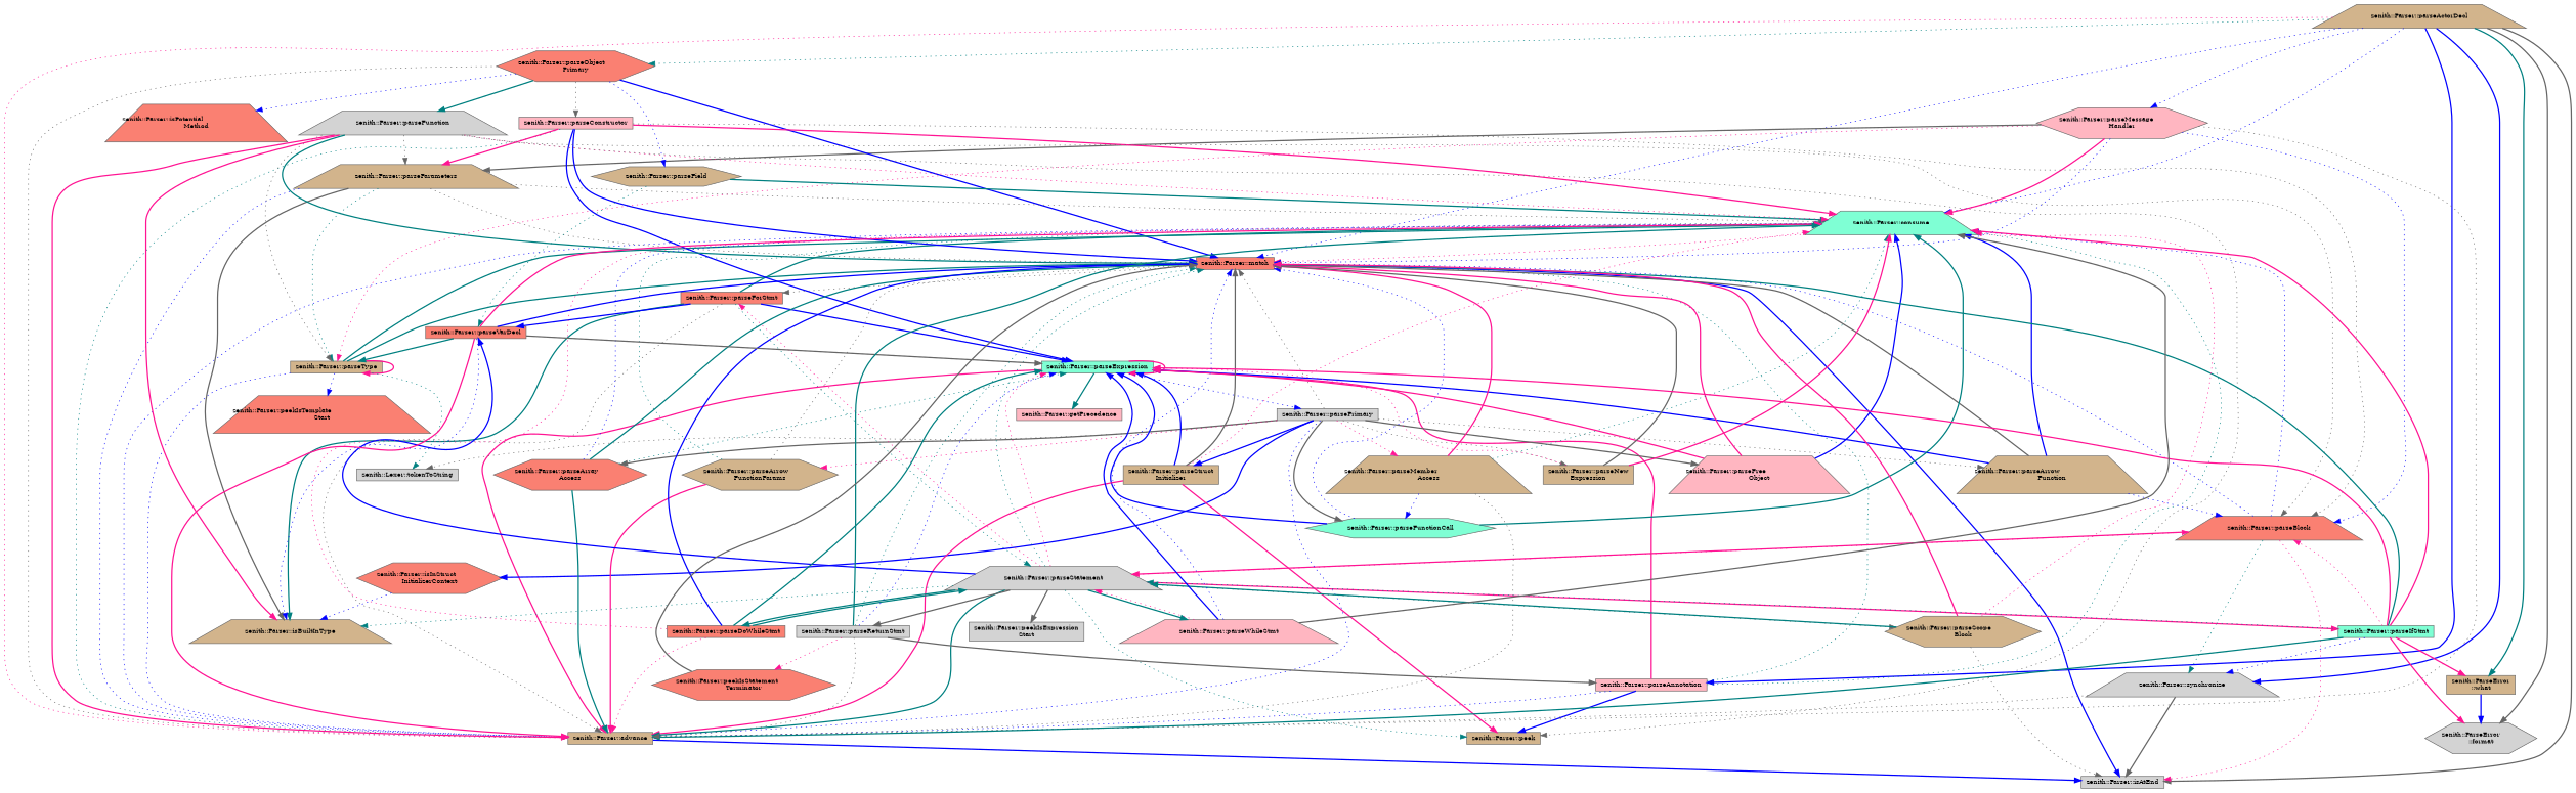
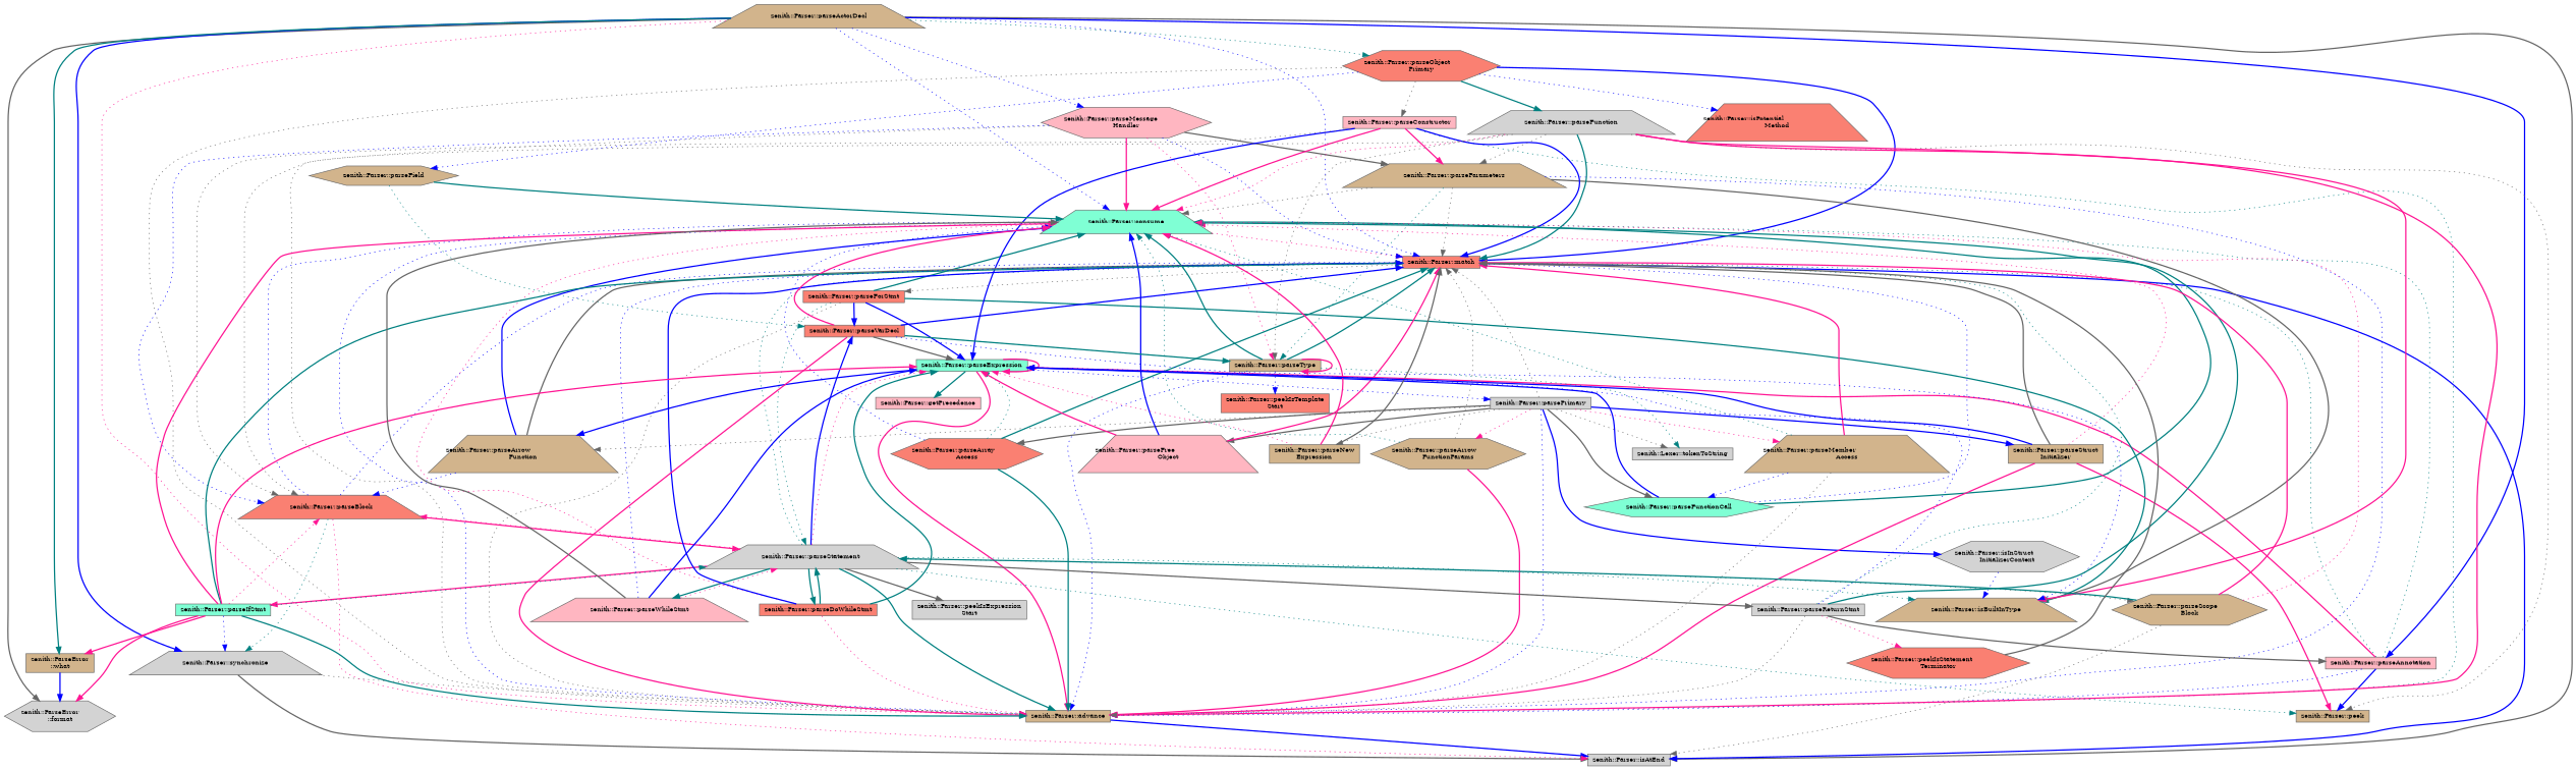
  digraph {
    fontname="DejaVu Serif"
    rankdir=TB
    node [color=grey40 fillcolor=tan fontname="DejaVu Serif" fontsize=10 shape=box style=filled]
    edge [color=blue fontname="DejaVu Serif" fontsize=10 labelfontname=Helvetica labelfontsize=10 style=bold]
    n1 [color=gray40 fontcolor=black height=0.2 label="zenith::Parser::parseActorDecl" shape=trapezium width=0.4]
    n2 [height=0.2 label="zenith::Parser::advance" width=0.4]
    n3 [fillcolor=lightgrey height=0.2 label="zenith::Parser::isAtEnd" width=0.4]
    n4 [fillcolor=aquamarine height=0.2 label="zenith::Parser::consume" shape=trapezium width=0.4]
    n5 [fillcolor=salmon height=0.2 label="zenith::Parser::match" width=0.4]
    n6 [fillcolor=lightgrey height=0.2 label="zenith::ParseError\l::format" shape=hexagon width=0.4]
    n7 [fillcolor=lightpink height=0.2 label="zenith::Parser::parseAnnotation" width=0.4]
    n8 [fillcolor=lightgrey height=0.2 label="zenith::Parser::synchronize" shape=trapezium width=0.4]
    n9 [height=0.2 label="zenith::ParseError\l::what" width=0.4]
    n10 [fillcolor=lightpink height=0.2 label="zenith::Parser::parseMessage\lHandler" shape=hexagon width=0.4]
    n11 [fillcolor=salmon height=0.2 label="zenith::Parser::parseObject\lPrimary" shape=hexagon width=0.4]
    n12 [fillcolor=salmon height=0.2 label="zenith::Parser::parseForStmt" width=0.4]
    n13 [fillcolor=aquamarine height=0.2 label="zenith::Parser::parseExpression" width=0.4]
    n14 [height=0.2 label="zenith::Parser::peek" width=0.4]
    n15 [fillcolor=salmon height=0.2 label="zenith::Parser::parseBlock" shape=trapezium width=0.4]
    n16 [height=0.2 label="zenith::Parser::parseType" width=0.4]
    n17 [height=0.2 label="zenith::Parser::parseParameters" shape=trapezium width=0.4]
    n18 [fillcolor=salmon height=0.2 label="zenith::Parser::isPotential\lMethod" shape=trapezium width=0.4]
    n19 [fillcolor=lightpink height=0.2 label="zenith::Parser::parseConstructor" width=0.4]
    n20 [height=0.2 label="zenith::Parser::parseField" shape=hexagon width=0.4]
    n21 [fillcolor=lightgrey height=0.2 label="zenith::Parser::parseFunction" shape=trapezium width=0.4]
    n22 [fillcolor=lightpink height=0.2 label="zenith::Parser::getPrecedence" width=0.4]
    n23 [fillcolor=lightgrey height=0.2 label="zenith::Parser::parsePrimary" width=0.4]
-   n24 [fillcolor=salmon height=0.2 label="zenith::Parser::isInStruct\lInitializerContext" shape=hexagon width=0.4]
+   n24 [fillcolor=lightgrey height=0.2 label="zenith::Parser::isInStruct\lInitializerContext" shape=hexagon width=0.4]
    n25 [fillcolor=salmon height=0.2 label="zenith::Parser::parseArray\lAccess" shape=hexagon width=0.4]
    n26 [height=0.2 label="zenith::Parser::parseArrow\lFunction" shape=trapezium width=0.4]
    n27 [fillcolor=lightgrey height=0.2 label="zenith::Lexer::tokenToString" width=0.4]
    n28 [height=0.2 label="zenith::Parser::parseArrow\lFunctionParams" shape=hexagon width=0.4]
    n29 [fillcolor=lightpink height=0.2 label="zenith::Parser::parseFree\lObject" shape=trapezium width=0.4]
    n30 [fillcolor=aquamarine height=0.2 label="zenith::Parser::parseFunctionCall" shape=hexagon width=0.4]
    n31 [height=0.2 label="zenith::Parser::parseMember\lAccess" shape=trapezium width=0.4]
    n32 [height=0.2 label="zenith::Parser::parseNew\lExpression" width=0.4]
    n33 [height=0.2 label="zenith::Parser::parseStruct\lInitializer" width=0.4]
    n34 [height=0.2 label="zenith::Parser::isBuiltInType" shape=trapezium width=0.4]
    n35 [fillcolor=lightgrey height=0.2 label="zenith::Parser::parseStatement" shape=trapezium width=0.4]
    n36 [fillcolor=salmon height=0.2 label="zenith::Parser::parseDoWhileStmt" width=0.4]
    n37 [fillcolor=salmon height=0.2 label="zenith::Parser::parseVarDecl" width=0.4]
    n38 [fillcolor=aquamarine height=0.2 label="zenith::Parser::parseIfStmt" width=0.4]
    n39 [fillcolor=lightgrey height=0.2 label="zenith::Parser::parseReturnStmt" width=0.4]
    n40 [height=0.2 label="zenith::Parser::parseScope\lBlock" shape=hexagon width=0.4]
    n41 [fillcolor=lightpink height=0.2 label="zenith::Parser::parseWhileStmt" shape=trapezium width=0.4]
    n42 [fillcolor=lightgrey height=0.2 label="zenith::Parser::peekIsExpression\lStart" width=0.4]
    n43 [fillcolor=salmon height=0.2 label="zenith::Parser::peekIsStatement\lTerminator" shape=hexagon width=0.4]
-   n44 [fillcolor=salmon height=0.2 label="zenith::Parser::peekIsTemplate\lStart" shape=trapezium width=0.4]
+   n44 [fillcolor=salmon height=0.2 label="zenith::Parser::peekIsTemplate\lStart" width=0.4]
    n1 -> n2 [color=deeppink style=dotted]
    n1 -> n3 [color=gray40]
    n1 -> n4 [style=dotted]
    n1 -> n5 [style=dotted]
    n1 -> n6 [color=gray40]
    n1 -> n7
    n1 -> n8
    n1 -> n9 [color=teal]
    n1 -> n10 [style=dotted]
    n1 -> n11 [color=teal style=dotted]
    n2 -> n3
    n4 -> n2 [style=dotted]
    n4 -> n5 [color=deeppink style=dotted]
    n5 -> n3
    n5 -> n12 [color=gray40 style=dotted]
    n7 -> n2 [style=dotted]
    n7 -> n4 [color=teal style=dotted]
    n7 -> n5 [color=teal style=dotted]
    n7 -> n13 [color=deeppink]
    n7 -> n14
    n8 -> n2 [color=gray40 style=dotted]
    n8 -> n3 [color=gray40]
    n9 -> n6
    n10 -> n2 [color=gray40 style=dotted]
    n10 -> n4 [color=deeppink]
    n10 -> n5 [style=dotted]
    n10 -> n15 [style=dotted]
    n10 -> n16 [color=deeppink style=dotted]
    n10 -> n17 [color=gray40]
    n11 -> n2 [color=gray40 style=dotted]
    n11 -> n5
    n11 -> n18 [style=dotted]
    n11 -> n19 [color=gray40 style=dotted]
    n11 -> n20 [style=dotted]
    n11 -> n21 [color=teal]
    n12 -> n2 [color=gray40 style=dotted]
    n12 -> n4 [color=teal]
    n12 -> n13
    n12 -> n34 [color=teal]
    n12 -> n35 [color=teal style=dotted]
    n12 -> n37
    n13 -> n2 [color=deeppink]
    n13 -> n13 [color=deeppink]
    n13 -> n22 [color=teal]
    n13 -> n23 [style=dotted]
    n15 -> n3 [color=deeppink style=dotted]
    n15 -> n4 [style=dotted]
    n15 -> n5 [style=dotted]
    n15 -> n8 [color=teal style=dotted]
    n15 -> n35 [color=deeppink]
    n16 -> n2 [style=dotted]
    n16 -> n4 [color=teal]
    n16 -> n5 [color=teal]
    n16 -> n16 [color=deeppink]
    n16 -> n27 [color=teal style=dotted]
    n16 -> n44 [style=dotted]
    n17 -> n2 [style=dotted]
    n17 -> n4 [color=gray40 style=dotted]
    n17 -> n5 [color=gray40 style=dotted]
    n17 -> n16 [color=teal style=dotted]
    n17 -> n34 [color=gray40]
    n19 -> n2 [color=teal style=dotted]
    n19 -> n4 [color=deeppink]
    n19 -> n5
    n19 -> n13
    n19 -> n15 [color=gray40 style=dotted]
    n19 -> n17 [color=deeppink]
    n20 -> n4 [color=teal]
    n20 -> n37 [color=teal style=dotted]
    n21 -> n2 [color=deeppink]
    n21 -> n4 [color=deeppink style=dotted]
    n21 -> n5 [color=teal]
    n21 -> n14 [color=gray40 style=dotted]
    n21 -> n15 [color=gray40 style=dotted]
    n21 -> n16 [color=gray40 style=dotted]
    n21 -> n17 [color=gray40 style=dotted]
    n21 -> n34 [color=deeppink]
    n23 -> n2 [style=dotted]
    n23 -> n5 [color=gray40 style=dotted]
    n23 -> n24
    n23 -> n25 [color=gray40]
    n23 -> n26 [color=gray40 style=dotted]
    n23 -> n27 [color=gray40 style=dotted]
    n23 -> n28 [color=deeppink style=dotted]
    n23 -> n29 [color=gray40]
    n23 -> n30 [color=gray40]
    n23 -> n31 [color=deeppink style=dotted]
    n23 -> n32 [color=gray40 style=dotted]
    n23 -> n33
    n24 -> n34 [style=dotted]
    n25 -> n2 [color=teal]
    n25 -> n4 [style=dotted]
    n25 -> n5 [color=teal]
    n25 -> n13 [color=teal style=dotted]
    n26 -> n4
    n26 -> n5 [color=gray40]
-   n26 -> n13
+   n13 -> n26
    n26 -> n15 [style=dotted]
    n28 -> n2 [color=deeppink]
    n28 -> n4 [color=teal style=dotted]
    n28 -> n5 [color=gray40 style=dotted]
    n29 -> n4
    n29 -> n5 [color=deeppink]
    n29 -> n13 [color=deeppink]
    n30 -> n4 [color=teal]
    n30 -> n5 [style=dotted]
    n30 -> n13
    n31 -> n2 [color=gray40 style=dotted]
    n31 -> n4 [color=teal style=dotted]
    n31 -> n5 [color=deeppink]
    n31 -> n30 [style=dotted]
    n32 -> n4 [color=deeppink]
    n32 -> n5 [color=gray40]
    n32 -> n13 [color=deeppink style=dotted]
    n33 -> n2 [color=deeppink]
    n33 -> n4 [color=deeppink style=dotted]
    n33 -> n5 [color=gray40]
    n33 -> n13
    n33 -> n14 [color=deeppink]
    n35 -> n2 [color=teal]
    n35 -> n5 [color=teal style=dotted]
-   n35 -> n12 [color=deeppink style=dotted]
    n35 -> n13 [color=deeppink style=dotted]
    n35 -> n14 [color=teal style=dotted]
    n35 -> n15 [color=deeppink style=dotted]
    n35 -> n34 [color=teal style=dotted]
    n35 -> n36 [color=teal]
    n35 -> n37
    n35 -> n38 [color=deeppink]
    n35 -> n39 [color=gray40]
    n35 -> n40 [color=gray40 style=dotted]
    n35 -> n41 [color=teal]
    n35 -> n42 [color=gray40]
    n36 -> n2 [color=deeppink style=dotted]
    n36 -> n4 [color=deeppink style=dotted]
    n36 -> n5
    n36 -> n13 [color=teal]
    n36 -> n35 [color=teal]
    n37 -> n2 [color=deeppink]
    n37 -> n4 [color=deeppink]
    n37 -> n5
    n37 -> n13 [color=gray40]
    n37 -> n16 [color=teal]
    n37 -> n34 [style=dotted]
    n38 -> n2 [color=teal]
    n38 -> n4 [color=deeppink]
    n38 -> n5 [color=teal]
    n38 -> n6 [color=deeppink]
    n38 -> n8 [style=dotted]
    n38 -> n9 [color=deeppink]
    n38 -> n13 [color=deeppink]
    n38 -> n15 [color=deeppink style=dotted]
    n38 -> n35 [color=teal style=dotted]
    n39 -> n2 [color=gray40 style=dotted]
    n39 -> n4 [color=teal]
    n39 -> n5 [color=teal style=dotted]
    n39 -> n7 [color=gray40]
    n39 -> n13 [style=dotted]
    n39 -> n43 [color=deeppink style=dotted]
    n40 -> n3 [color=gray40 style=dotted]
    n40 -> n4 [color=deeppink style=dotted]
    n40 -> n5 [color=deeppink]
    n40 -> n35 [color=teal]
    n41 -> n4 [color=gray40]
    n41 -> n5 [style=dotted]
    n41 -> n13
    n41 -> n35 [color=deeppink style=dotted]
    n43 -> n5 [color=gray40]
  }
